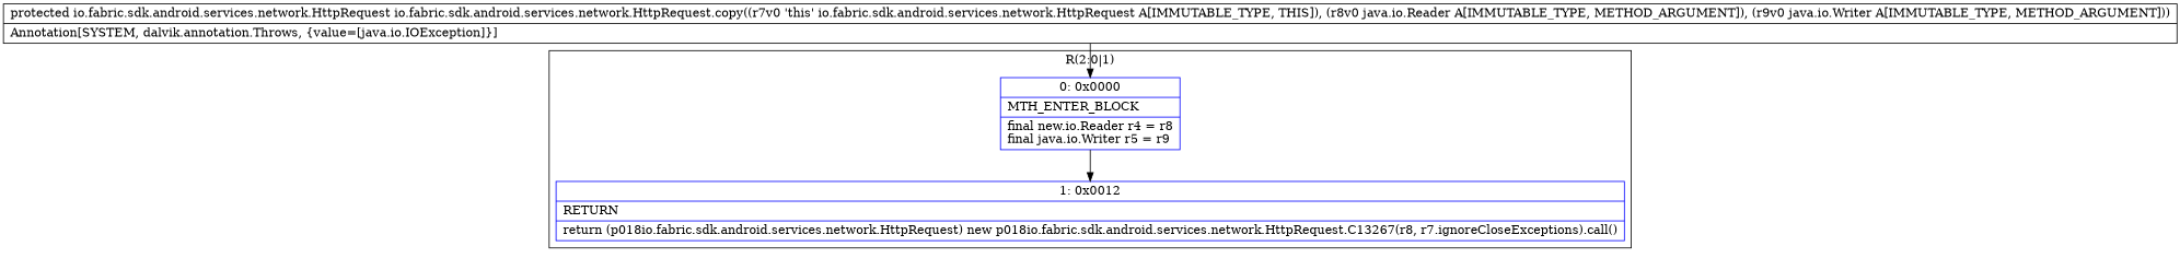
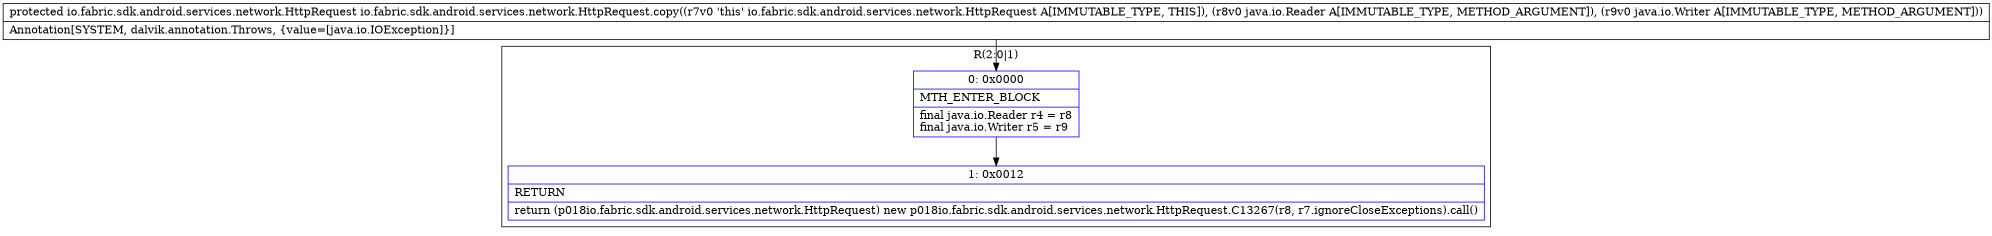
  digraph {
    node [color=blue shape=record]
-   n1 [label="{0\:\ 0x0000|MTH_ENTER_BLOCK\l|final new.io.Reader r4 = r8\lfinal java.io.Writer r5 = r9\l}"]
+   n1 [label="{0\:\ 0x0000|MTH_ENTER_BLOCK\l|final java.io.Reader r4 = r8\lfinal java.io.Writer r5 = r9\l}"]
    n2 [label="{1\:\ 0x0012|RETURN\l|return (p018io.fabric.sdk.android.services.network.HttpRequest) new p018io.fabric.sdk.android.services.network.HttpRequest.C13267(r8, r7.ignoreCloseExceptions).call()\l}"]
    n3 [label="{protected io.fabric.sdk.android.services.network.HttpRequest io.fabric.sdk.android.services.network.HttpRequest.copy((r7v0 'this' io.fabric.sdk.android.services.network.HttpRequest A[IMMUTABLE_TYPE, THIS]), (r8v0 java.io.Reader A[IMMUTABLE_TYPE, METHOD_ARGUMENT]), (r9v0 java.io.Writer A[IMMUTABLE_TYPE, METHOD_ARGUMENT]))  | Annotation[SYSTEM, dalvik.annotation.Throws, \{value=[java.io.IOException]\}]\l}" color=""]
    subgraph cluster_1 {
      label="R(2:0|1)"
      n1
      n2
    }
    n1 -> n2
    n3 -> n1
  }
